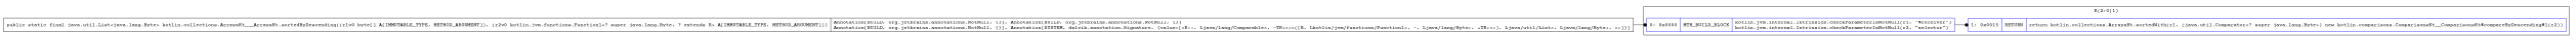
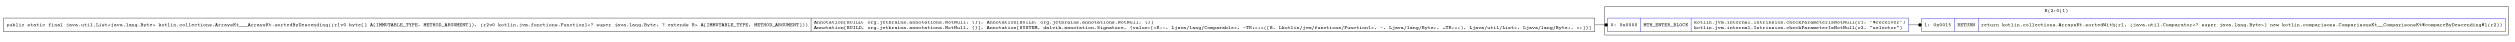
  digraph {
    rankdir=LR
    fontname="Courier Prime"
    node [color=blue shape=record fontname="Courier Prime"]
    edge [arrowhead=dot fontname="Courier Prime"]
-   n1 [label="{0\:\ 0x0000|MTH_BUILD_BLOCK\l|kotlin.jvm.internal.Intrinsics.checkParameterIsNotNull(r1, \"$receiver\")\lkotlin.jvm.internal.Intrinsics.checkParameterIsNotNull(r2, \"selector\")\l}"]
+   n1 [label="{0\:\ 0x0000|MTH_ENTER_BLOCK\l|kotlin.jvm.internal.Intrinsics.checkParameterIsNotNull(r1, \"$receiver\")\lkotlin.jvm.internal.Intrinsics.checkParameterIsNotNull(r2, \"selector\")\l}"]
    n2 [label="{1\:\ 0x0015|RETURN\l|return kotlin.collections.ArraysKt.sortedWith(r1, (java.util.Comparator\<? super java.lang.Byte\>) new kotlin.comparisons.ComparisonsKt__ComparisonsKt$compareByDescending$1(r2))\l}"]
    n3 [label="{public static final java.util.List\<java.lang.Byte\> kotlin.collections.ArraysKt___ArraysKt.sortedByDescending((r1v0 byte[] A[IMMUTABLE_TYPE, METHOD_ARGUMENT]), (r2v0 kotlin.jvm.functions.Function1\<? super java.lang.Byte, ? extends R\> A[IMMUTABLE_TYPE, METHOD_ARGUMENT]))  | Annotation[BUILD, org.jetbrains.annotations.NotNull, \{\}], Annotation[BUILD, org.jetbrains.annotations.NotNull, \{\}]\lAnnotation[BUILD, org.jetbrains.annotations.NotNull, \{\}], Annotation[SYSTEM, dalvik.annotation.Signature, \{value=[\<R::, Ljava\/lang\/Comparable\<, \-TR;\>;\>([B, Lkotlin\/jvm\/functions\/Function1\<, \-, Ljava\/lang\/Byte;, +TR;\>;), Ljava\/util\/List\<, Ljava\/lang\/Byte;, \>;]\}]\l}" color=""]
    subgraph cluster_1 {
      label="R(2:0|1)"
      n1
      n2
    }
    n1 -> n2
    n3 -> n1
  }
